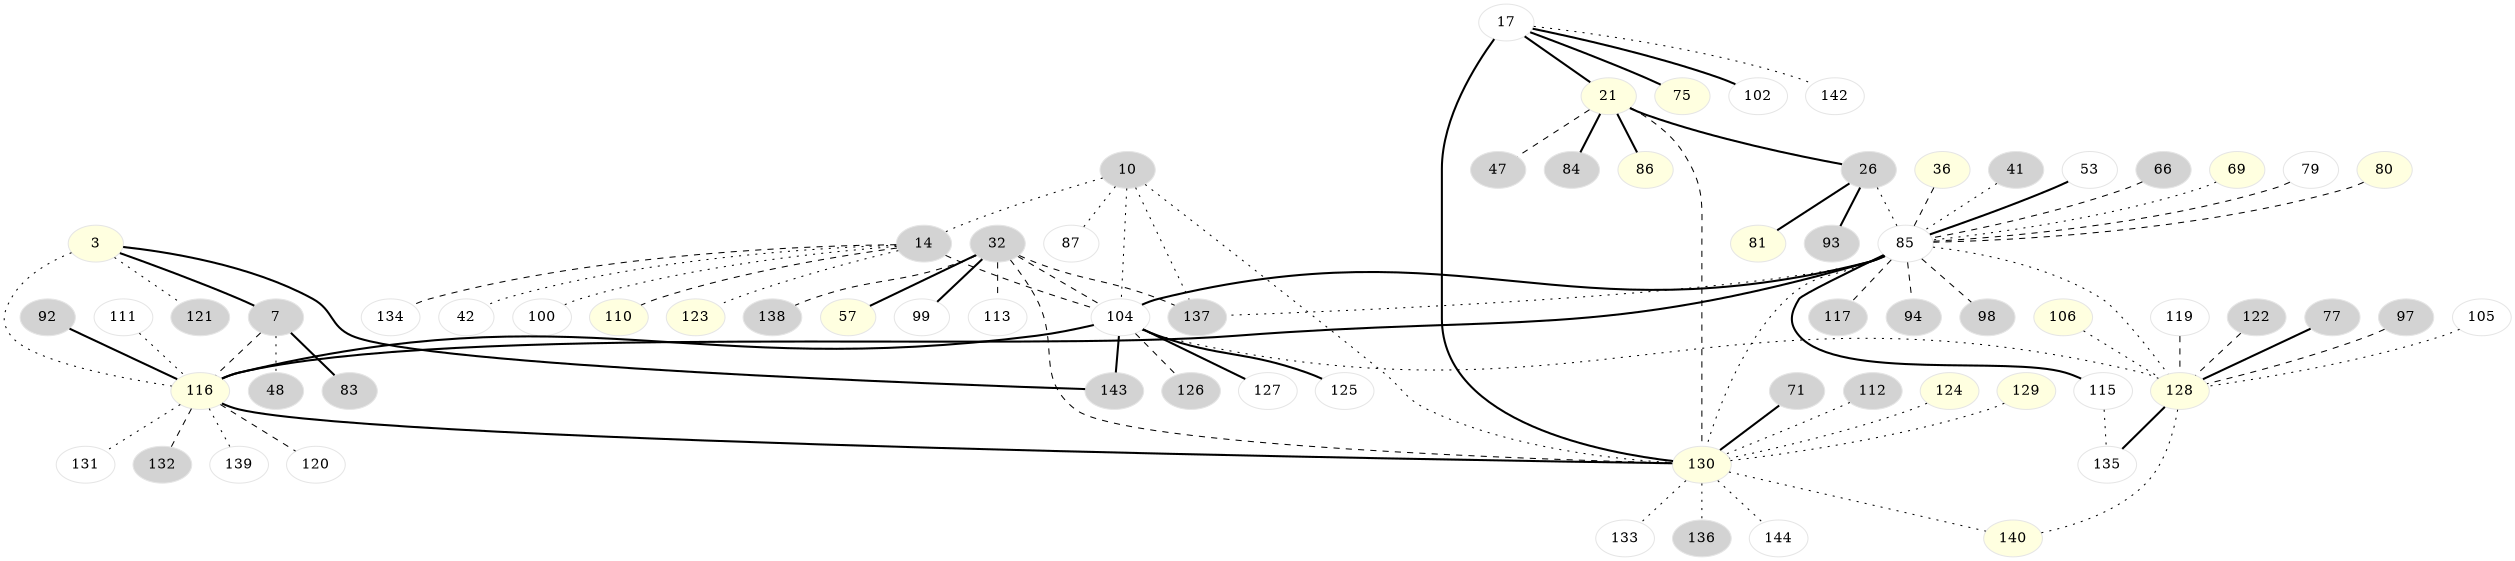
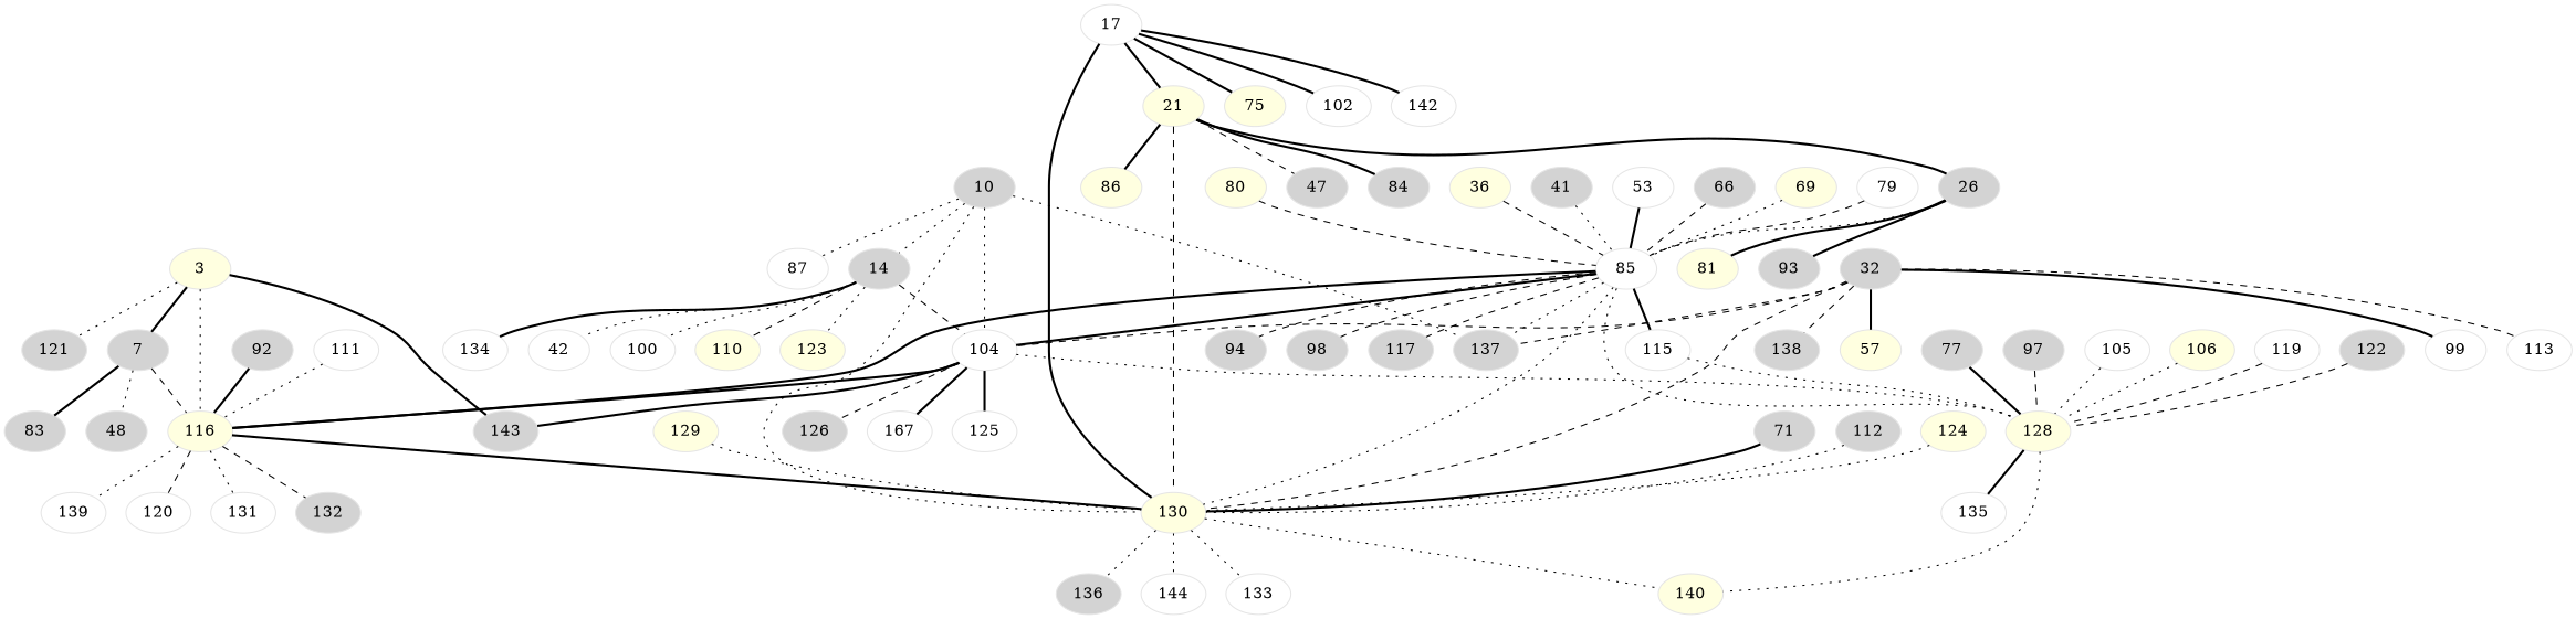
  graph {
    node [color=gray90 fillcolor=lightgrey style=filled]
    edge [style=dotted]
    3 [fillcolor=lightyellow super="+2"]
    7 [super="+6"]
    116 [fillcolor=lightyellow super="+5+55+63+67+70"]
    121 [super="+49"]
    143
    48
    83
    130 [fillcolor=lightyellow super="+18+50+103+114"]
    120 [fillcolor=white]
    131 [fillcolor=white super="+56"]
    132
    139 [fillcolor=white]
    10 [super="+9"]
    14 [super="+13"]
    87 [fillcolor=white]
    104 [fillcolor=white super="+12+59+65+101"]
    137 [super="+89"]
    42 [fillcolor=white]
    100 [fillcolor=white]
    110 [fillcolor=lightyellow]
    123 [fillcolor=lightyellow]
    134 [fillcolor=white]
    128 [fillcolor=lightyellow super="+35+88+39+46+51+54+58+68+34+73+76"]
    125 [fillcolor=white]
    126 [super="+95"]
-   127 [fillcolor=white super="+107"]
+   127 [fillcolor=white super="+107" label=167]
    140 [fillcolor=lightyellow]
    133 [fillcolor=white]
    136
    144 [fillcolor=white]
    17 [fillcolor=white super="+15"]
    21 [fillcolor=lightyellow super="+20"]
    75 [fillcolor=lightyellow]
    102 [fillcolor=white]
    142 [fillcolor=white]
    26 [super="+24"]
    47
    84
    86 [fillcolor=lightyellow]
    81 [fillcolor=lightyellow super="+52"]
    85 [fillcolor=white super="+25+40+61+62+28"]
    93
    94
    98
    115 [fillcolor=white]
    117 [super="+108"]
    32 [super="+31"]
    57 [fillcolor=lightyellow]
    99 [fillcolor=white]
    113 [fillcolor=white]
    138
    135 [fillcolor=white]
    36 [fillcolor=lightyellow]
    41
    53 [fillcolor=white]
    66
    69 [fillcolor=lightyellow]
    71
    77
    79 [fillcolor=white super="+37"]
    80 [fillcolor=lightyellow]
    92 [super="+91"]
    97
    105 [fillcolor=white]
    106 [fillcolor=lightyellow]
    111 [fillcolor=white]
    112 [super="+96"]
    119 [fillcolor=white]
    122
    124 [fillcolor=lightyellow]
    129 [fillcolor=lightyellow]
    3 -- 7 [style=bold weight=4]
    3 -- 116 [weight=6]
    3 -- 121
    3 -- 143 [style=bold]
    7 -- 116 [style=dashed weight=6]
    7 -- 48
    7 -- 83 [style=bold]
    116 -- 130 [style=bold]
    116 -- 120 [style=dashed]
    116 -- 131
    116 -- 132 [style=dashed]
    116 -- 139
    130 -- 140
    130 -- 133
    130 -- 136
    130 -- 144
    10 -- 130
    10 -- 14 [weight=4]
    10 -- 87
    10 -- 104 [weight=6]
    10 -- 137
    14 -- 104 [style=dashed weight=6]
    14 -- 42
    14 -- 100
    14 -- 110 [style=dashed]
    14 -- 123
-   14 -- 134 [style=dashed]
+   14 -- 134 [style=bold]
    104 -- 116 [style=bold]
    104 -- 143 [style=bold]
    104 -- 128
    104 -- 125 [style=bold]
    104 -- 126 [style=dashed]
    104 -- 127 [style=bold]
    128 -- 140
    128 -- 135 [style=bold]
    17 -- 130 [style=bold weight=7]
    17 -- 21 [style=bold weight=4]
    17 -- 75 [style=bold]
    17 -- 102 [style=bold]
-   17 -- 142
+   17 -- 142 [style=bold]
    21 -- 130 [style=dashed weight=7]
    21 -- 26 [style=bold]
    21 -- 47 [style=dashed]
    21 -- 84 [style=bold]
    21 -- 86 [style=bold]
    26 -- 81 [style=bold]
    26 -- 85 [weight=10]
    26 -- 93 [style=bold]
    85 -- 116 [style=bold]
    85 -- 130 [weight=2]
    85 -- 104 [style=bold]
    85 -- 137
    85 -- 128
    85 -- 94 [style=dashed]
    85 -- 98 [style=dashed]
    85 -- 115 [style=bold]
    85 -- 117 [style=dashed]
-   115 -- 135
+   115 -- 128
    32 -- 130 [style=dashed weight=3]
    32 -- 104 [style=dashed weight=2]
    32 -- 137 [style=dashed]
    32 -- 57 [style=bold]
    32 -- 99 [style=bold]
    32 -- 113 [style=dashed]
    32 -- 138 [style=dashed]
    36 -- 85 [style=dashed]
    41 -- 85
    53 -- 85 [style=bold]
    66 -- 85 [style=dashed]
    69 -- 85
    71 -- 130 [style=bold]
    77 -- 128 [style=bold]
    79 -- 85 [style=dashed]
    80 -- 85 [style=dashed]
    92 -- 116 [style=bold]
    97 -- 128 [style=dashed]
    105 -- 128
    106 -- 128
    111 -- 116
    112 -- 130
    119 -- 128 [style=dashed]
    122 -- 128 [style=dashed]
    124 -- 130
    129 -- 130
  }
